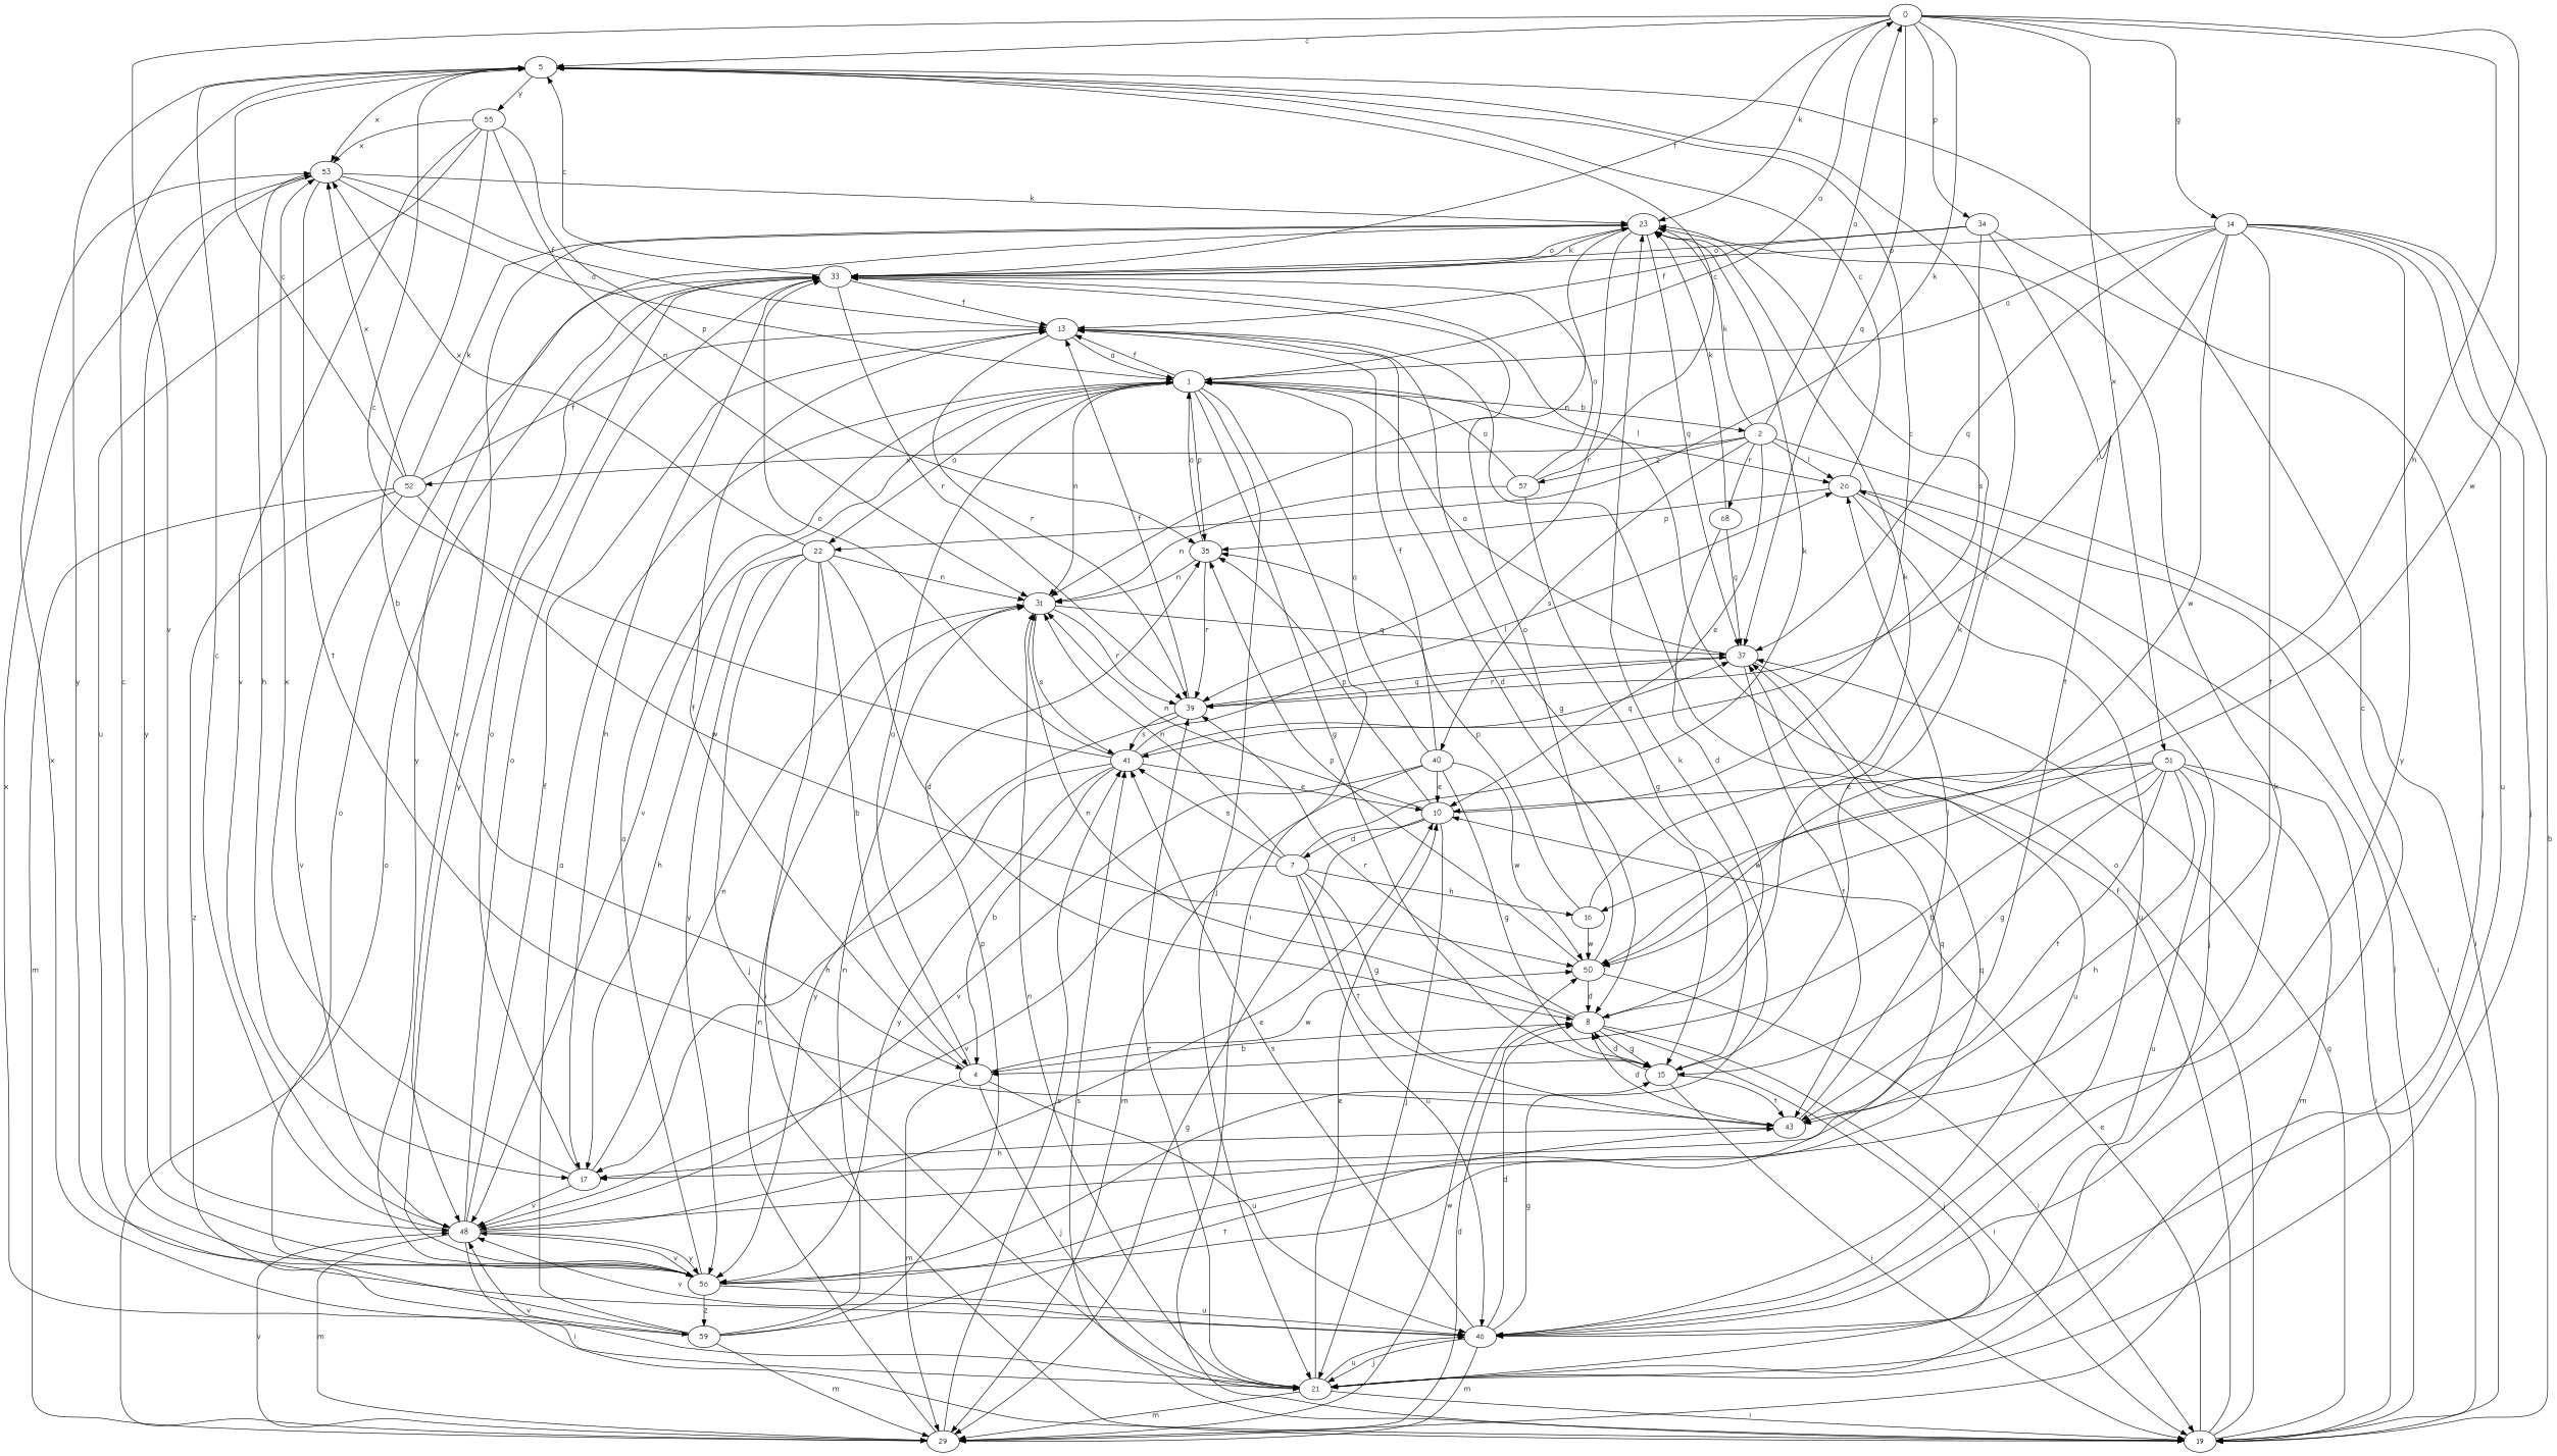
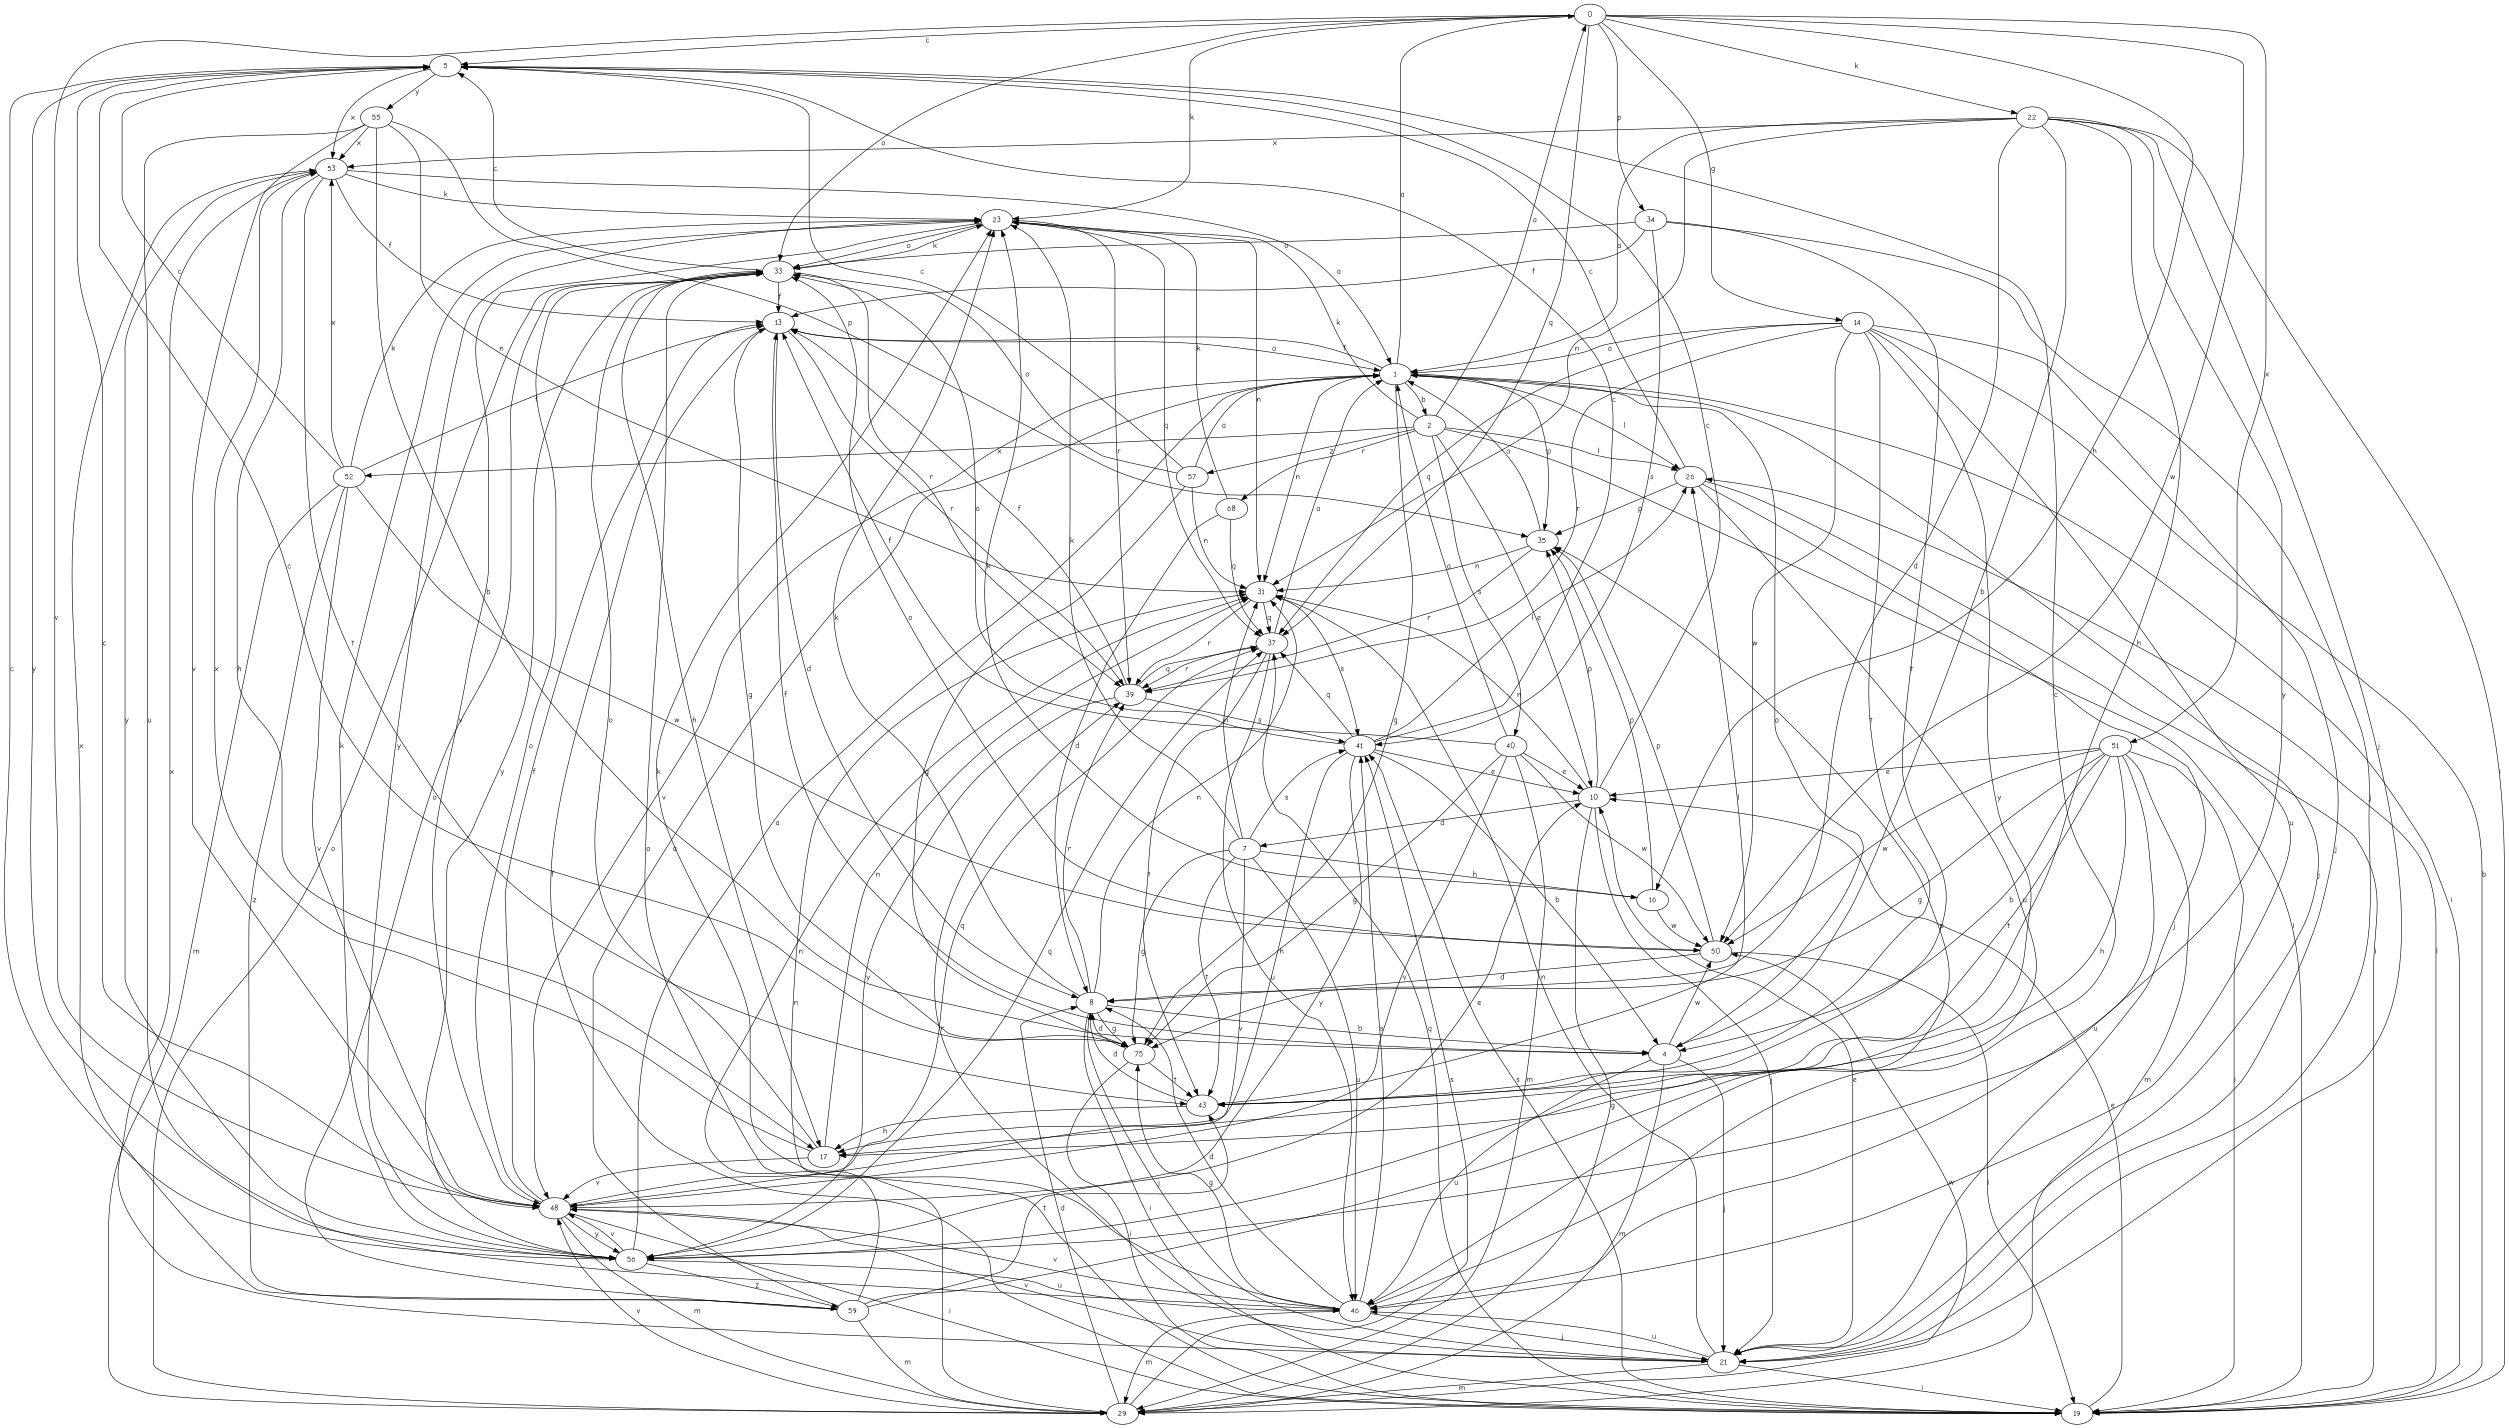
  strict digraph {
    fontname="Comic Neue"
    node [fontname="Comic Neue"]
    edge [fontname="Comic Neue"]
    0
    5
    14
    16
    22
    23
    33
    34
    37
    48
    50
    51
    53
    55
    56
    1
    19
    21
    46
    43
    39
    35
    31
    4
    8
    17
    13
    41
    10
    29
-   15
+   15 [label=75]
    2
    26
    n34 [label=68]
    40
    52
    57
    7
    59
    0 -> 5 [label=c]
    0 -> 14 [label=g]
    0 -> 16 [label=h]
    0 -> 22 [label=k]
    0 -> 23 [label=k]
-   0 -> 33 [label=t]
+   0 -> 33 [label=o]
    0 -> 34 [label=p]
    0 -> 37 [label=q]
    0 -> 48 [label=v]
    0 -> 50 [label=w]
    0 -> 51 [label=x]
    5 -> 53 [label=x]
    5 -> 55 [label=y]
    5 -> 56 [label=y]
-   14 -> 33 [label=o]
    14 -> 37 [label=q]
    14 -> 50 [label=w]
    14 -> 56 [label=y]
    14 -> 1 [label=a]
    14 -> 19 [label=b]
    14 -> 21 [label=j]
    14 -> 46 [label=u]
    14 -> 43 [label=t]
    14 -> 39 [label=r]
    16 -> 23 [label=k]
    16 -> 50 [label=w]
    16 -> 35 [label=p]
    22 -> 53 [label=x]
    22 -> 56 [label=y]
-   1 -> 22 [label=a]
+   22 -> 1 [label=a]
    22 -> 19 [label=i]
    22 -> 21 [label=j]
    22 -> 31 [label=n]
    22 -> 4 [label=b]
    22 -> 8 [label=d]
    22 -> 17 [label=h]
    23 -> 33 [label=o]
    23 -> 37 [label=q]
    23 -> 48 [label=v]
    23 -> 56 [label=y]
    23 -> 39 [label=r]
    23 -> 31 [label=n]
    33 -> 5 [label=c]
    33 -> 23 [label=k]
    33 -> 56 [label=y]
    33 -> 39 [label=r]
    33 -> 17 [label=h]
    33 -> 13 [label=f]
    34 -> 33 [label=o]
    34 -> 21 [label=j]
    34 -> 43 [label=t]
    34 -> 13 [label=f]
    34 -> 41 [label=s]
    37 -> 1 [label=a]
    37 -> 46 [label=u]
    37 -> 43 [label=t]
    37 -> 39 [label=r]
    48 -> 5 [label=c]
    48 -> 33 [label=o]
    48 -> 37 [label=q]
    48 -> 56 [label=y]
    48 -> 19 [label=i]
    48 -> 13 [label=f]
    48 -> 10 [label=e]
    48 -> 29 [label=m]
    50 -> 33 [label=o]
    50 -> 19 [label=i]
    50 -> 35 [label=p]
    50 -> 8 [label=d]
    51 -> 50 [label=w]
    51 -> 19 [label=i]
    51 -> 46 [label=u]
    51 -> 43 [label=t]
    51 -> 4 [label=b]
    51 -> 17 [label=h]
    51 -> 10 [label=e]
    51 -> 29 [label=m]
    51 -> 15 [label=g]
    53 -> 23 [label=k]
    53 -> 56 [label=y]
    53 -> 1 [label=a]
    53 -> 43 [label=t]
    53 -> 17 [label=h]
    53 -> 13 [label=f]
    55 -> 48 [label=v]
    55 -> 53 [label=x]
    55 -> 46 [label=u]
    55 -> 35 [label=p]
    55 -> 31 [label=n]
    55 -> 4 [label=b]
    56 -> 5 [label=c]
    56 -> 23 [label=k]
    56 -> 37 [label=q]
    56 -> 48 [label=v]
    56 -> 1 [label=a]
    56 -> 46 [label=u]
    56 -> 59 [label=z]
    1 -> 0 [label=a]
    1 -> 48 [label=v]
    1 -> 19 [label=i]
    1 -> 21 [label=j]
    1 -> 35 [label=p]
    1 -> 31 [label=n]
    1 -> 13 [label=f]
    1 -> 15 [label=g]
    1 -> 2 [label=b]
    1 -> 26 [label=l]
    19 -> 33 [label=o]
    19 -> 37 [label=q]
    19 -> 13 [label=f]
    19 -> 41 [label=s]
    19 -> 10 [label=e]
    19 -> 26 [label=l]
    21 -> 48 [label=v]
    21 -> 53 [label=x]
    21 -> 19 [label=i]
    21 -> 46 [label=u]
    21 -> 39 [label=r]
    21 -> 31 [label=n]
    21 -> 10 [label=e]
    21 -> 29 [label=m]
    46 -> 5 [label=c]
    46 -> 23 [label=k]
    46 -> 48 [label=v]
    46 -> 21 [label=j]
    46 -> 8 [label=d]
    46 -> 41 [label=s]
    46 -> 29 [label=m]
    46 -> 15 [label=g]
    43 -> 8 [label=d]
    43 -> 17 [label=h]
    43 -> 26 [label=l]
    39 -> 37 [label=q]
    39 -> 56 [label=y]
    39 -> 13 [label=f]
    39 -> 41 [label=s]
    35 -> 1 [label=a]
    35 -> 39 [label=r]
    35 -> 31 [label=n]
    31 -> 37 [label=q]
    31 -> 39 [label=r]
    31 -> 41 [label=s]
    4 -> 50 [label=w]
    4 -> 1 [label=a]
    4 -> 21 [label=j]
    4 -> 46 [label=u]
    4 -> 13 [label=f]
    4 -> 29 [label=m]
    8 -> 23 [label=k]
    8 -> 19 [label=i]
    8 -> 21 [label=j]
    8 -> 39 [label=r]
    8 -> 31 [label=n]
    8 -> 4 [label=b]
    8 -> 15 [label=g]
    17 -> 33 [label=o]
    17 -> 48 [label=v]
    17 -> 53 [label=x]
    17 -> 31 [label=n]
    13 -> 1 [label=a]
    13 -> 39 [label=r]
    13 -> 8 [label=d]
    13 -> 15 [label=g]
    41 -> 5 [label=c]
    41 -> 33 [label=o]
    41 -> 37 [label=q]
    41 -> 56 [label=y]
    41 -> 4 [label=b]
    41 -> 17 [label=h]
    41 -> 10 [label=e]
    41 -> 26 [label=l]
    10 -> 5 [label=c]
    10 -> 21 [label=j]
    10 -> 35 [label=p]
    10 -> 31 [label=n]
    10 -> 29 [label=g]
    10 -> 7 [label=d]
    29 -> 33 [label=o]
    29 -> 48 [label=v]
    29 -> 50 [label=w]
    29 -> 31 [label=n]
    29 -> 8 [label=d]
    29 -> 41 [label=s]
    15 -> 5 [label=c]
    15 -> 19 [label=i]
    15 -> 43 [label=t]
    15 -> 8 [label=d]
    2 -> 0 [label=a]
    2 -> 23 [label=k]
    2 -> 19 [label=i]
    2 -> 10 [label=e]
    2 -> 26 [label=l]
    2 -> n34 [label=r]
    2 -> 40 [label=s]
    2 -> 52 [label=x]
    2 -> 57 [label=z]
    26 -> 5 [label=c]
    26 -> 19 [label=i]
    26 -> 21 [label=j]
    26 -> 46 [label=u]
    26 -> 35 [label=p]
    n34 -> 23 [label=k]
    n34 -> 37 [label=q]
    n34 -> 8 [label=d]
    40 -> 48 [label=v]
    40 -> 50 [label=w]
    40 -> 1 [label=a]
    40 -> 13 [label=f]
    40 -> 10 [label=e]
    40 -> 29 [label=m]
    40 -> 15 [label=g]
    52 -> 5 [label=c]
    52 -> 23 [label=k]
    52 -> 48 [label=v]
    52 -> 50 [label=w]
    52 -> 53 [label=x]
    52 -> 13 [label=f]
    52 -> 29 [label=m]
    52 -> 59 [label=z]
    57 -> 5 [label=c]
    57 -> 33 [label=o]
    57 -> 1 [label=a]
    57 -> 31 [label=n]
    57 -> 15 [label=g]
    7 -> 16 [label=h]
    7 -> 23 [label=k]
    7 -> 48 [label=v]
    7 -> 46 [label=u]
    7 -> 43 [label=t]
    7 -> 31 [label=n]
    7 -> 41 [label=s]
    7 -> 15 [label=g]
    59 -> 33 [label=o]
    59 -> 53 [label=x]
    59 -> 1 [label=a]
    59 -> 43 [label=t]
    59 -> 35 [label=p]
    59 -> 31 [label=n]
    59 -> 29 [label=m]
  }
